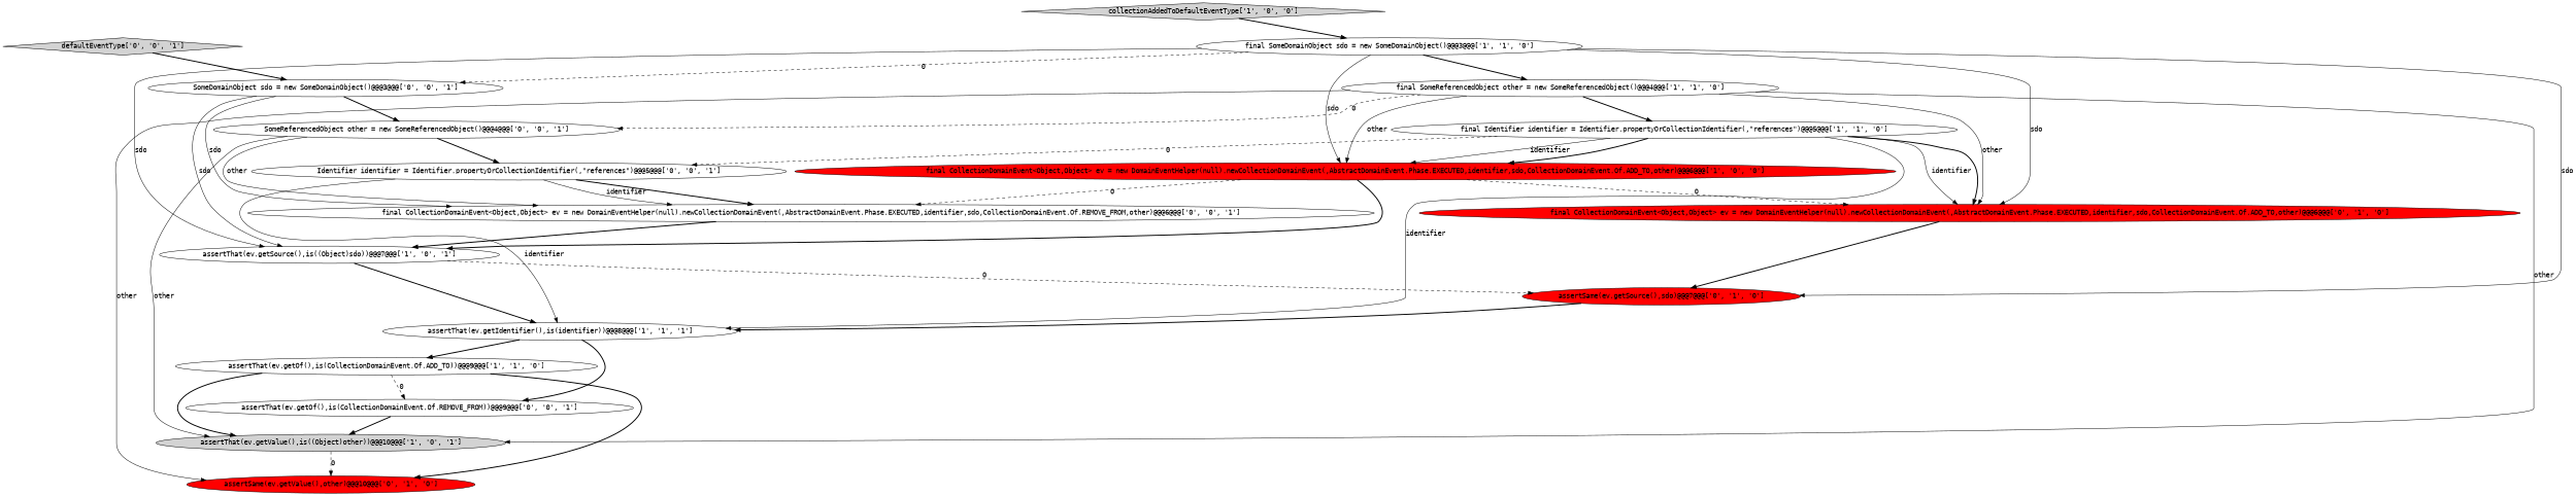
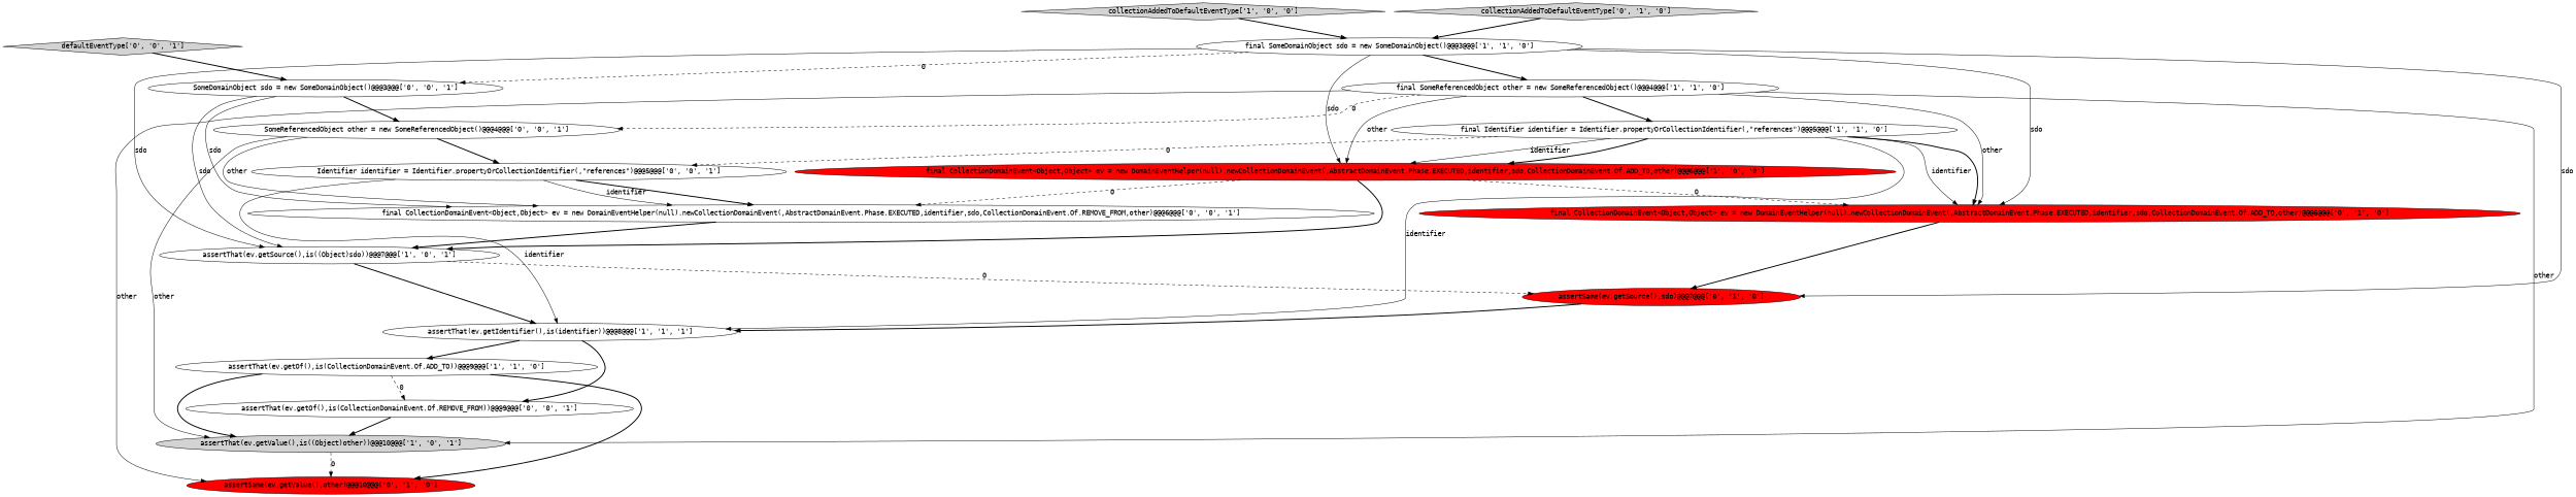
  digraph {
    fontname="DejaVu Sans Mono"
    node [fillcolor=white shape=ellipse style=filled fontname="DejaVu Sans Mono"]
    edge [style=bold fontname="DejaVu Sans Mono"]
    n1 [label="assertThat(ev.getOf(),is(CollectionDomainEvent.Of.REMOVE_FROM))@@@9@@@['0', '0', '1']"]
    n2 [fillcolor=lightgray label="assertThat(ev.getValue(),is((Object)other))@@@10@@@['1', '0', '1']"]
    n3 [fillcolor=red label="assertSame(ev.getValue(),other)@@@10@@@['0', '1', '0']"]
    n4 [fillcolor=lightgray label="collectionAddedToDefaultEventType['1', '0', '0']" shape=diamond]
    n5 [label="final SomeDomainObject sdo = new SomeDomainObject()@@@3@@@['1', '1', '0']"]
    n6 [fillcolor=lightgray label="defaultEventType['0', '0', '1']" shape=diamond]
    n7 [label="SomeDomainObject sdo = new SomeDomainObject()@@@3@@@['0', '0', '1']"]
    n8 [label="final SomeReferencedObject other = new SomeReferencedObject()@@@4@@@['1', '1', '0']"]
    n9 [label="assertThat(ev.getSource(),is((Object)sdo))@@@7@@@['1', '0', '1']"]
    n10 [fillcolor=red label="final CollectionDomainEvent<Object,Object> ev = new DomainEventHelper(null).newCollectionDomainEvent(,AbstractDomainEvent.Phase.EXECUTED,identifier,sdo,CollectionDomainEvent.Of.ADD_TO,other)@@@6@@@['0', '1', '0']"]
    n11 [fillcolor=red label="assertSame(ev.getSource(),sdo)@@@7@@@['0', '1', '0']"]
    n12 [fillcolor=red label="final CollectionDomainEvent<Object,Object> ev = new DomainEventHelper(null).newCollectionDomainEvent(,AbstractDomainEvent.Phase.EXECUTED,identifier,sdo,CollectionDomainEvent.Of.ADD_TO,other)@@@6@@@['1', '0', '0']"]
    n13 [label="SomeReferencedObject other = new SomeReferencedObject()@@@4@@@['0', '0', '1']"]
    n14 [label="final Identifier identifier = Identifier.propertyOrCollectionIdentifier(,\"references\")@@@5@@@['1', '1', '0']"]
    n15 [label="Identifier identifier = Identifier.propertyOrCollectionIdentifier(,\"references\")@@@5@@@['0', '0', '1']"]
    n16 [label="assertThat(ev.getIdentifier(),is(identifier))@@@8@@@['1', '1', '1']"]
    n17 [label="final CollectionDomainEvent<Object,Object> ev = new DomainEventHelper(null).newCollectionDomainEvent(,AbstractDomainEvent.Phase.EXECUTED,identifier,sdo,CollectionDomainEvent.Of.REMOVE_FROM,other)@@@6@@@['0', '0', '1']"]
    n18 [label="assertThat(ev.getOf(),is(CollectionDomainEvent.Of.ADD_TO))@@@9@@@['1', '1', '0']"]
+   n19 [fillcolor=lightgray label="collectionAddedToDefaultEventType['0', '1', '0']" shape=diamond]
    n1 -> n2
    n2 -> n3 [label=0 style=dashed]
    n4 -> n5
    n5 -> n7 [label=0 style=dashed]
    n5 -> n8
    n5 -> n9 [label=sdo style=solid]
    n5 -> n10 [label=sdo style=solid]
    n5 -> n11 [label=sdo style=solid]
    n5 -> n12 [label=sdo style=solid]
    n6 -> n7
    n7 -> n9 [label=sdo style=solid]
    n7 -> n13
    n7 -> n17 [label=sdo style=solid]
    n8 -> n2 [label=other style=solid]
    n8 -> n3 [label=other style=solid]
    n8 -> n10 [label=other style=solid]
    n8 -> n12 [label=other style=solid]
    n8 -> n13 [label=0 style=dashed]
    n8 -> n14
    n9 -> n11 [label=0 style=dashed]
    n9 -> n16
    n10 -> n11
    n11 -> n16
    n12 -> n9
    n12 -> n10 [label=0 style=dashed]
    n12 -> n17 [label=0 style=dashed]
    n13 -> n2 [label=other style=solid]
    n13 -> n15
    n13 -> n17 [label=other style=solid]
    n14 -> n10
    n14 -> n10 [label=identifier style=solid]
    n14 -> n12
    n14 -> n12 [label=identifier style=solid]
    n14 -> n15 [label=0 style=dashed]
    n14 -> n16 [label=identifier style=solid]
    n15 -> n16 [label=identifier style=solid]
    n15 -> n17
    n15 -> n17 [label=identifier style=solid]
    n16 -> n1
    n16 -> n18
    n17 -> n9
    n18 -> n1 [label=0 style=dashed]
    n18 -> n2
    n18 -> n3
+   n19 -> n5
  }
